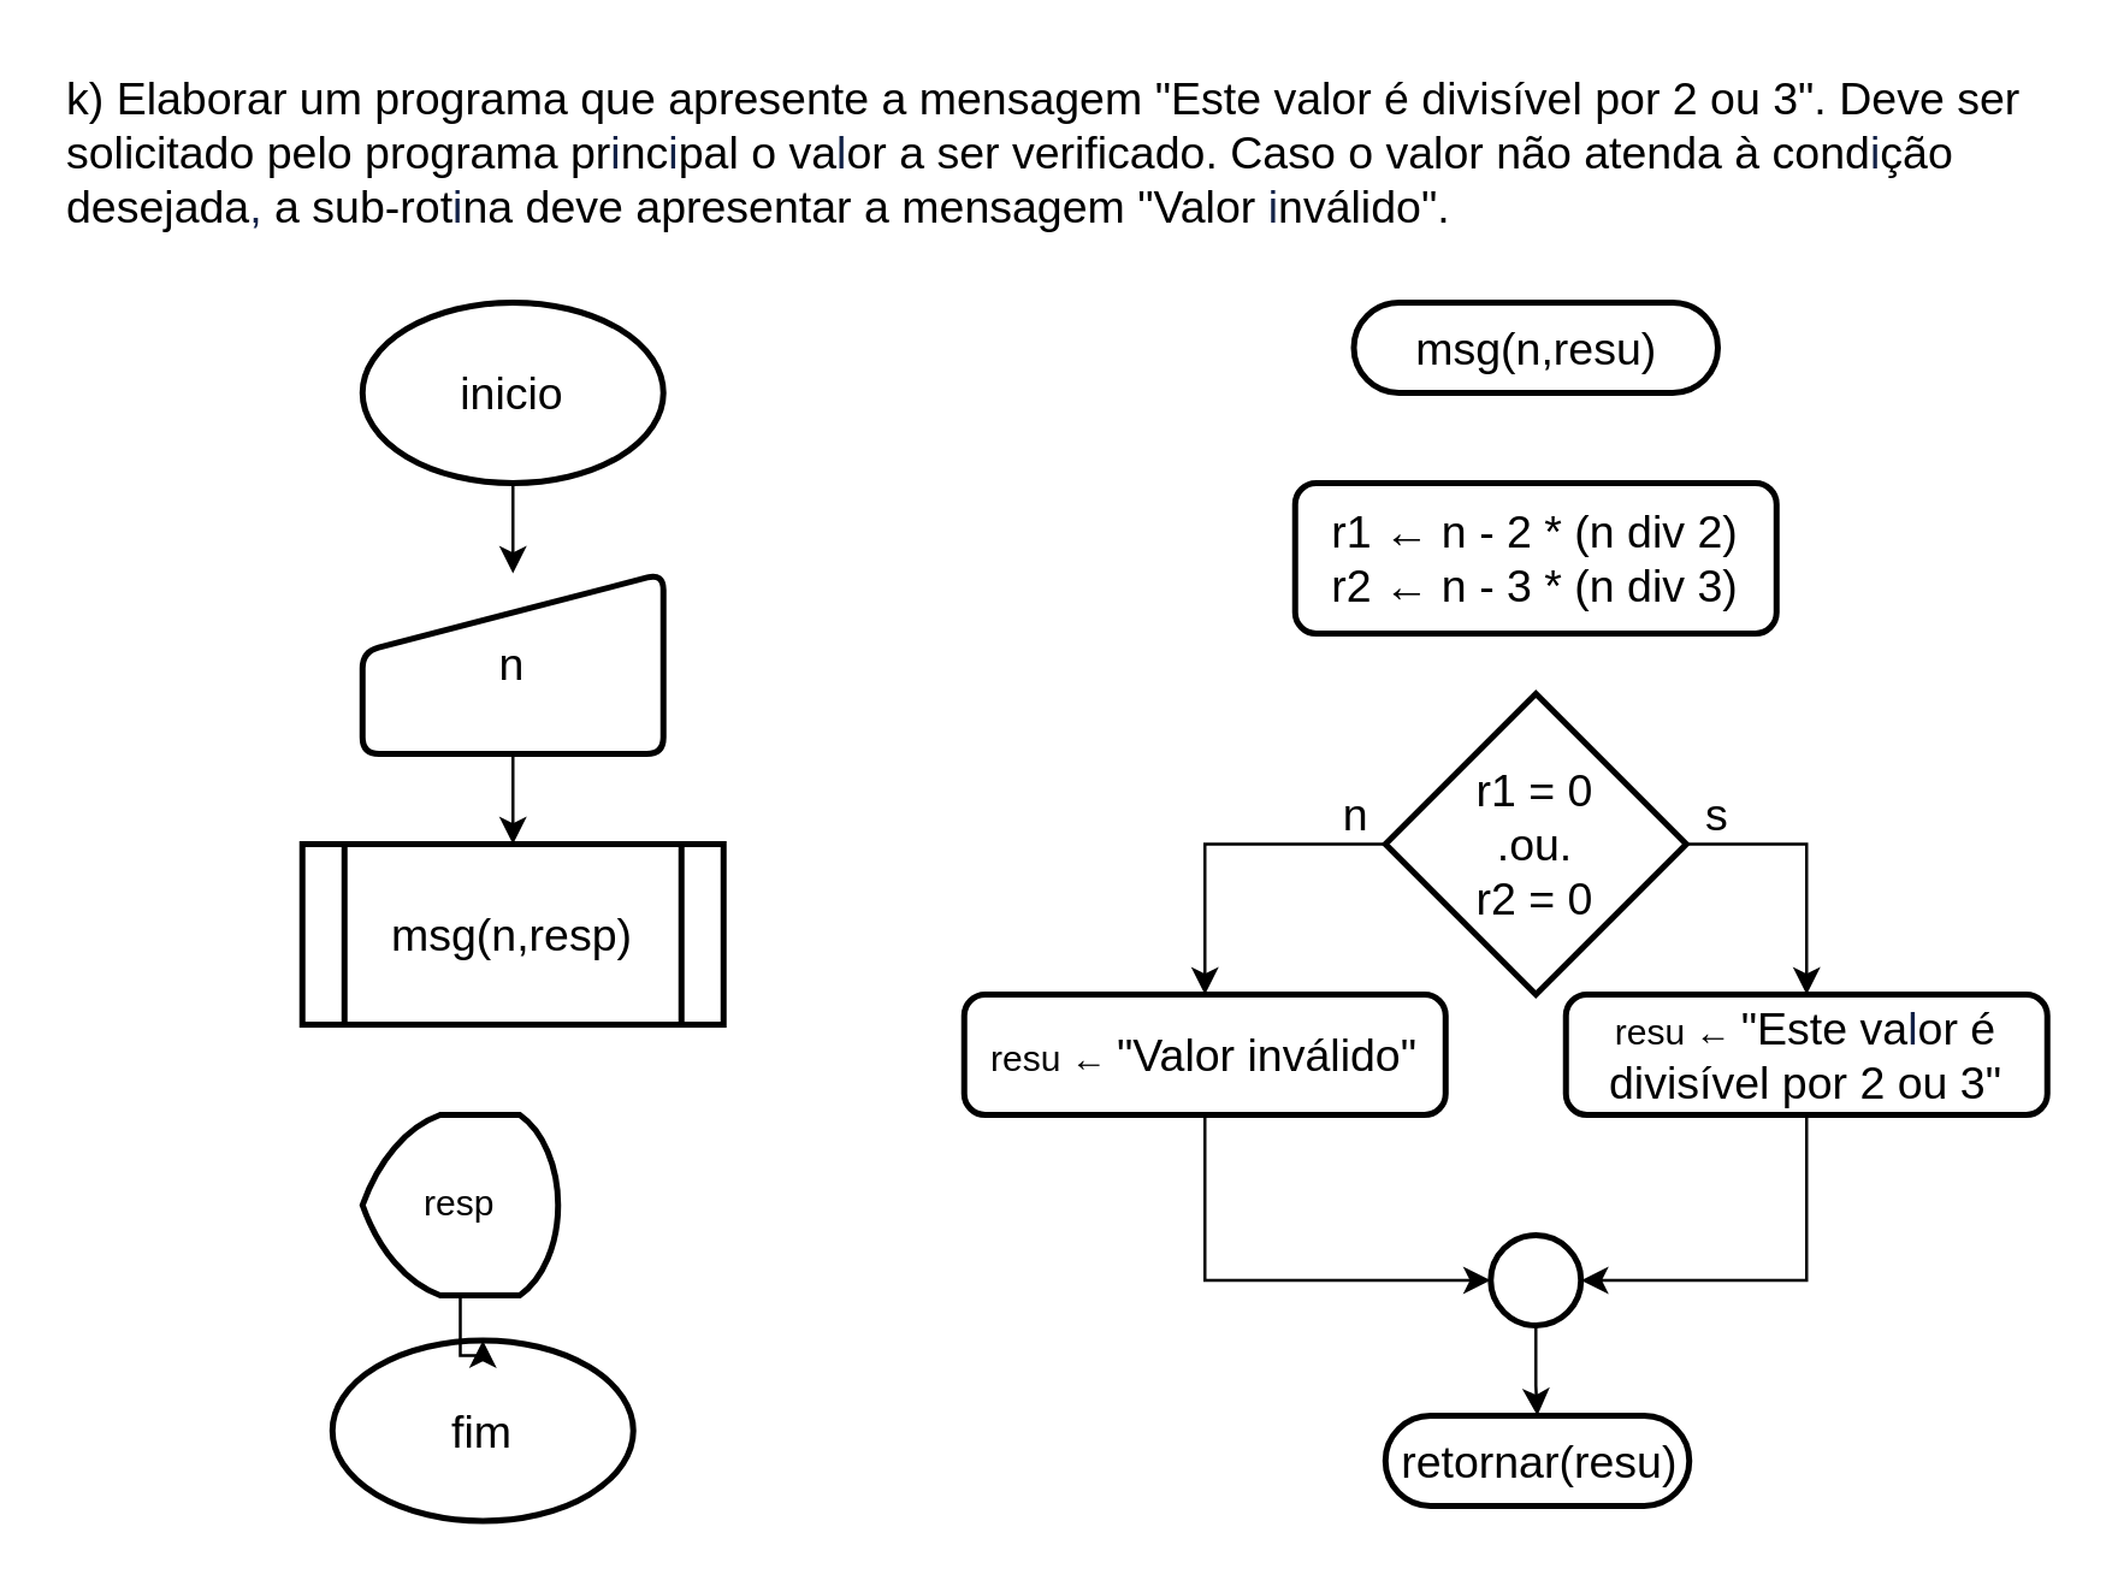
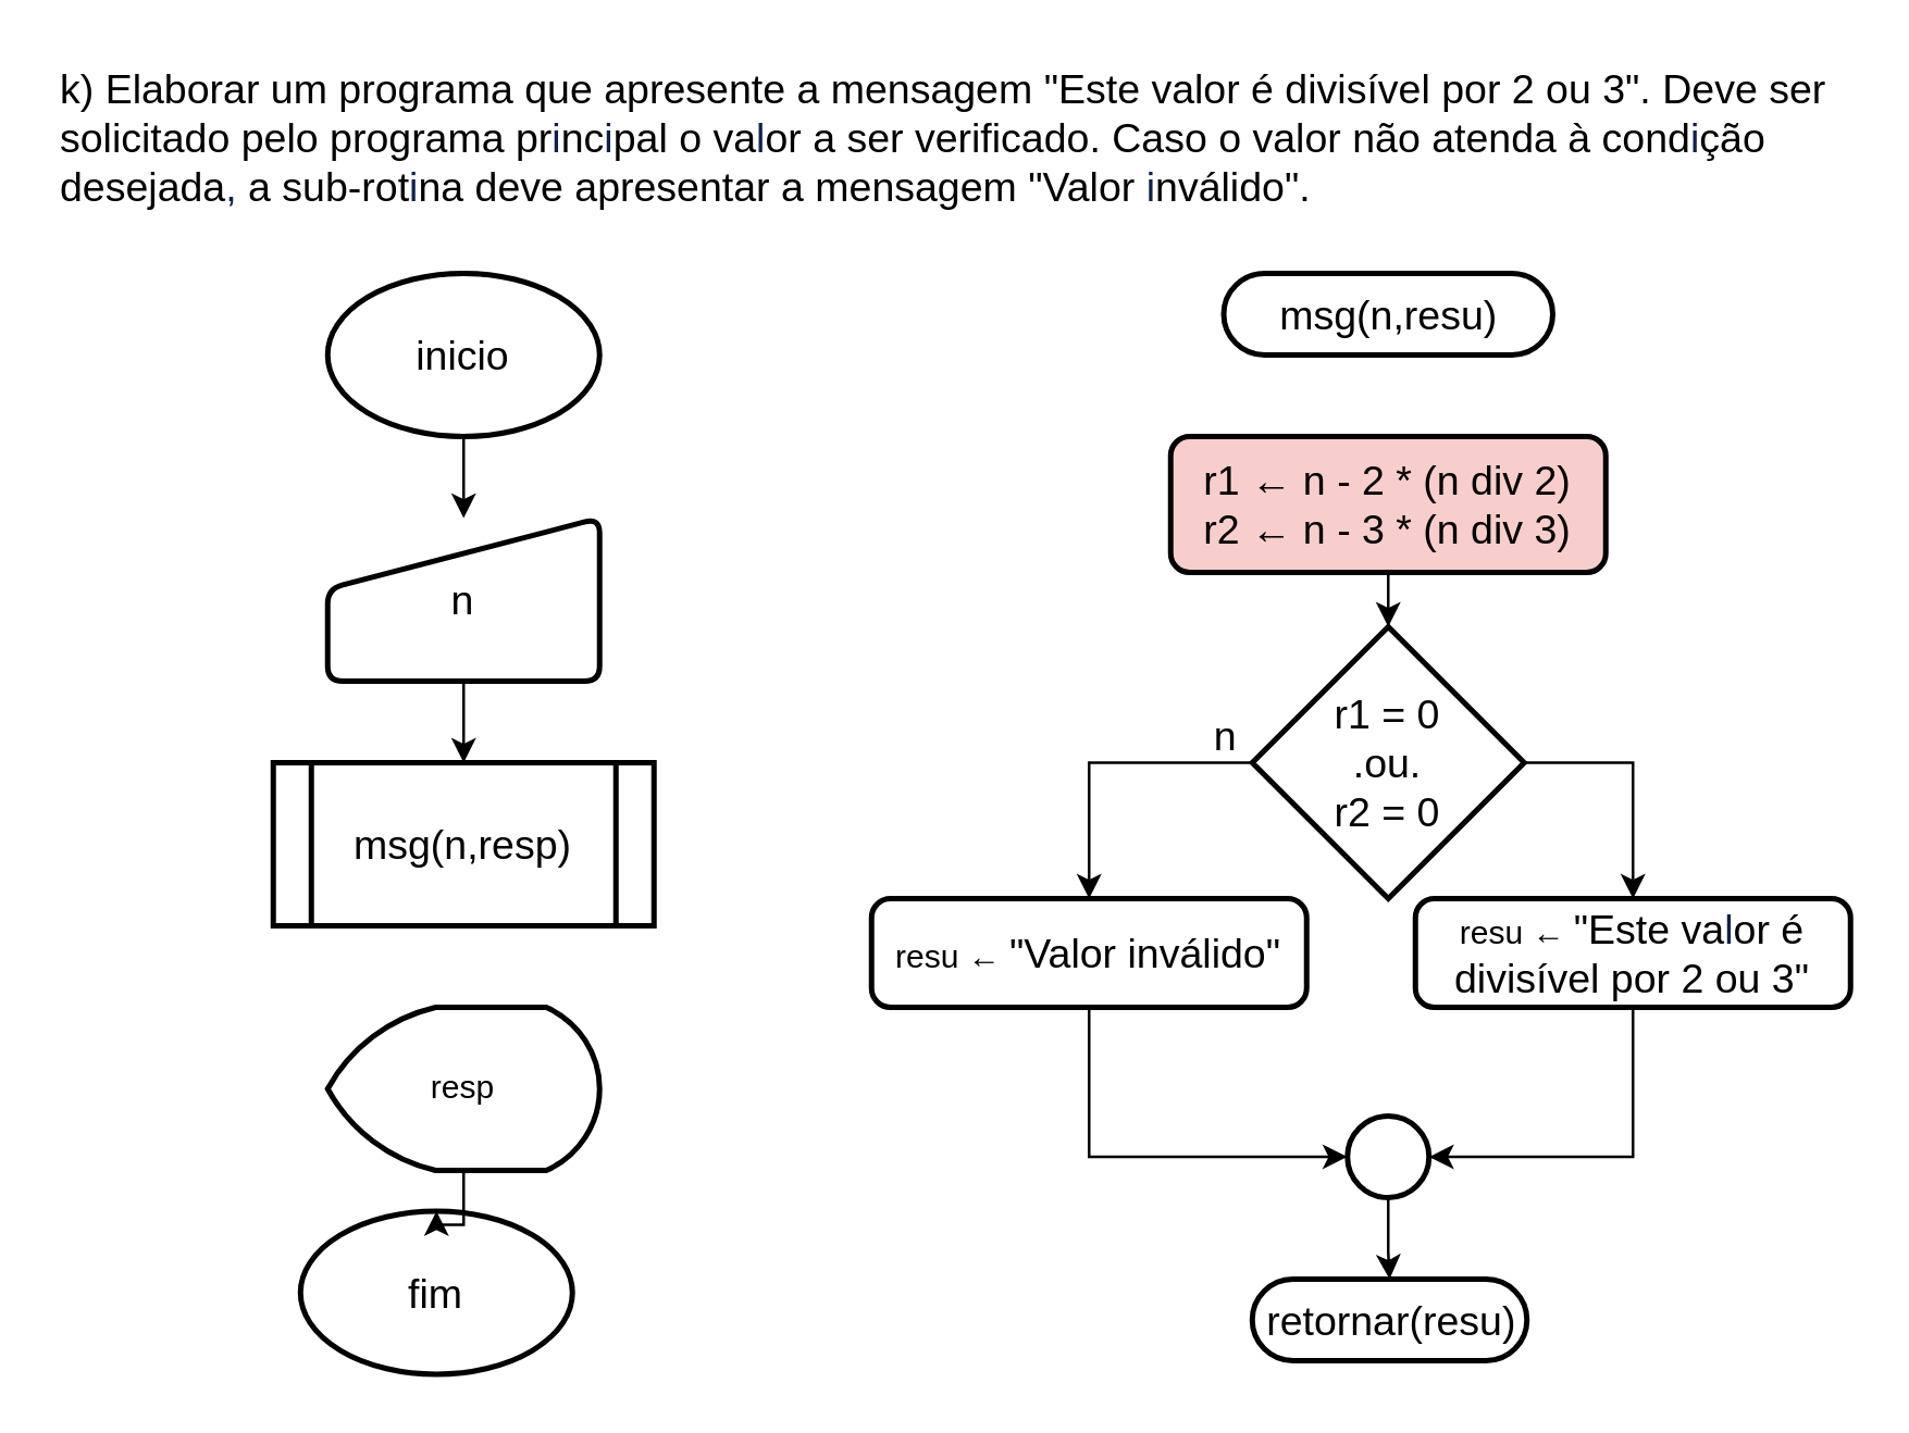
  <mxCell id="0" />
  <mxCell id="1" parent="0" />
  <mxCell id="2" value="&lt;span class=&quot;fontstyle0&quot; style=&quot;font-size: 15px;&quot;&gt;k) Elaborar um programa que apresente a mensagem &quot;Este valor é divisível por 2 ou 3&quot;. Deve ser&lt;br style=&quot;font-size: 15px;&quot;&gt;solicitado pelo programa pr&lt;/span&gt;&lt;span style=&quot;color: rgb(17, 33, 71); font-size: 15px;&quot; class=&quot;fontstyle0&quot;&gt;i&lt;/span&gt;&lt;span class=&quot;fontstyle0&quot; style=&quot;font-size: 15px;&quot;&gt;nc&lt;/span&gt;&lt;span style=&quot;color: rgb(17, 33, 71); font-size: 15px;&quot; class=&quot;fontstyle0&quot;&gt;i&lt;/span&gt;&lt;span class=&quot;fontstyle0&quot; style=&quot;font-size: 15px;&quot;&gt;pal o va&lt;/span&gt;&lt;span style=&quot;color: rgb(17, 33, 71); font-size: 15px;&quot; class=&quot;fontstyle0&quot;&gt;l&lt;/span&gt;&lt;span class=&quot;fontstyle0&quot; style=&quot;font-size: 15px;&quot;&gt;or a ser verificado. Caso o valor não atenda &lt;/span&gt;&lt;span class=&quot;fontstyle2&quot; style=&quot;font-size: 15px;&quot;&gt;à &lt;/span&gt;&lt;span class=&quot;fontstyle0&quot; style=&quot;font-size: 15px;&quot;&gt;cond&lt;/span&gt;&lt;span style=&quot;color: rgb(17, 33, 71); font-size: 15px;&quot; class=&quot;fontstyle0&quot;&gt;i&lt;/span&gt;&lt;span class=&quot;fontstyle0&quot; style=&quot;font-size: 15px;&quot;&gt;ção&lt;br style=&quot;font-size: 15px;&quot;&gt;desejada&lt;/span&gt;&lt;span style=&quot;color: rgb(17, 33, 71); font-size: 15px;&quot; class=&quot;fontstyle0&quot;&gt;, &lt;/span&gt;&lt;span class=&quot;fontstyle0&quot; style=&quot;font-size: 15px;&quot;&gt;a sub-rot&lt;/span&gt;&lt;span style=&quot;color: rgb(17, 33, 71); font-size: 15px;&quot; class=&quot;fontstyle0&quot;&gt;i&lt;/span&gt;&lt;span class=&quot;fontstyle0&quot; style=&quot;font-size: 15px;&quot;&gt;na deve apresentar a mensagem &quot;Valor &lt;/span&gt;&lt;span style=&quot;color: rgb(17, 33, 71); font-size: 15px;&quot; class=&quot;fontstyle0&quot;&gt;i&lt;/span&gt;&lt;span class=&quot;fontstyle0&quot; style=&quot;font-size: 15px;&quot;&gt;nválido&quot;.&lt;/span&gt; &lt;br style=&quot;font-size: 15px;&quot;&gt;" style="text;html=1;align=left;verticalAlign=middle;resizable=0;points=[];autosize=1;strokeColor=none;fillColor=none;fontSize=15;" parent="1" vertex="1"><mxGeometry width="660" height="60" as="geometry" x="20" y="20" /></mxCell>
  <mxCell id="3" value="msg(n,resu)" style="html=1;dashed=0;whitespace=wrap;shape=mxgraph.dfd.start;fontSize=15;strokeWidth=2;" parent="1" vertex="1"><mxGeometry x="449.5" y="100" width="121" height="30" as="geometry" /></mxCell>
  <mxCell id="4" value="retornar(resu)" style="html=1;dashed=0;whitespace=wrap;shape=mxgraph.dfd.start;fontSize=15;strokeWidth=2;" parent="1" vertex="1"><mxGeometry x="460" y="470" width="101" height="30" as="geometry" /></mxCell>
- <mxCell id="6" value="r1 ← n - 2 * (n div 2)&lt;br&gt;r2 ← n - 3 * (n div 3)" style="rounded=1;whiteSpace=wrap;html=1;absoluteArcSize=1;arcSize=14;strokeWidth=2;fontSize=15;" parent="1" vertex="1"><mxGeometry x="430" y="160" width="160" height="50" as="geometry" /></mxCell>
+ <mxCell id="5" value="" style="edgeStyle=orthogonalEdgeStyle;rounded=0;orthogonalLoop=1;jettySize=auto;html=1;fontSize=15;" parent="1" source="6" target="9" edge="1"><mxGeometry relative="1" as="geometry" /></mxCell>
+ <mxCell id="6" value="r1 ← n - 2 * (n div 2)&lt;br&gt;r2 ← n - 3 * (n div 3)" style="rounded=1;whiteSpace=wrap;html=1;absoluteArcSize=1;arcSize=14;strokeWidth=2;fontSize=15;fillColor=#f8cecc;" parent="1" vertex="1"><mxGeometry x="430" y="160" width="160" height="50" as="geometry" /></mxCell>
  <mxCell id="7" style="edgeStyle=orthogonalEdgeStyle;rounded=0;orthogonalLoop=1;jettySize=auto;html=1;exitX=0;exitY=0.5;exitDx=0;exitDy=0;exitPerimeter=0;" edge="1" parent="1" source="9" target="21"><mxGeometry relative="1" as="geometry" /></mxCell>
  <mxCell id="8" style="edgeStyle=orthogonalEdgeStyle;rounded=0;orthogonalLoop=1;jettySize=auto;html=1;exitX=1;exitY=0.5;exitDx=0;exitDy=0;exitPerimeter=0;" edge="1" parent="1" source="9" target="23"><mxGeometry relative="1" as="geometry" /></mxCell>
  <mxCell id="9" value="r1 = 0&lt;br&gt;.ou.&lt;br&gt;r2 = 0" style="strokeWidth=2;html=1;shape=mxgraph.flowchart.decision;whiteSpace=wrap;fontSize=15;" parent="1" vertex="1"><mxGeometry x="460" y="230" width="100" height="100" as="geometry" /></mxCell>
- <mxCell id="10" value="s" style="text;html=1;align=center;verticalAlign=middle;resizable=0;points=[];autosize=1;strokeColor=none;fillColor=none;fontSize=15;" parent="1" vertex="1"><mxGeometry x="560" y="260" width="20" height="20" as="geometry" /></mxCell>
  <mxCell id="11" value="n" style="text;html=1;align=center;verticalAlign=middle;resizable=0;points=[];autosize=1;strokeColor=none;fillColor=none;fontSize=15;" parent="1" vertex="1"><mxGeometry x="440" y="260" width="20" height="20" as="geometry" /></mxCell>
  <mxCell id="12" value="" style="edgeStyle=orthogonalEdgeStyle;rounded=0;orthogonalLoop=1;jettySize=auto;html=1;fontSize=15;" parent="1" source="13" target="4" edge="1"><mxGeometry relative="1" as="geometry" /></mxCell>
  <mxCell id="13" value="" style="verticalLabelPosition=bottom;verticalAlign=top;html=1;shape=mxgraph.flowchart.on-page_reference;fontSize=15;strokeWidth=2;" parent="1" vertex="1"><mxGeometry x="495" y="410" width="30" height="30" as="geometry" /></mxCell>
  <mxCell id="14" value="fim" style="strokeWidth=2;html=1;shape=mxgraph.flowchart.start_1;whiteSpace=wrap;fontSize=15;" parent="1" vertex="1"><mxGeometry x="110" y="445" width="100" height="60" as="geometry" /></mxCell>
  <mxCell id="15" value="" style="edgeStyle=orthogonalEdgeStyle;rounded=0;orthogonalLoop=1;jettySize=auto;html=1;fontSize=15;" parent="1" source="16" target="18" edge="1"><mxGeometry relative="1" as="geometry" /></mxCell>
  <mxCell id="16" value="inicio" style="strokeWidth=2;html=1;shape=mxgraph.flowchart.start_1;whiteSpace=wrap;fontSize=15;" parent="1" vertex="1"><mxGeometry x="120" y="100" width="100" height="60" as="geometry" /></mxCell>
  <mxCell id="17" value="" style="edgeStyle=orthogonalEdgeStyle;rounded=0;orthogonalLoop=1;jettySize=auto;html=1;fontSize=15;" parent="1" source="18" target="19" edge="1"><mxGeometry relative="1" as="geometry" /></mxCell>
  <mxCell id="18" value="n" style="html=1;strokeWidth=2;shape=manualInput;whiteSpace=wrap;rounded=1;size=26;arcSize=11;fontSize=15;" parent="1" vertex="1"><mxGeometry x="120" y="190" width="100" height="60" as="geometry" /></mxCell>
  <mxCell id="19" value="&lt;span style=&quot;&quot;&gt;msg(n,resp)&lt;/span&gt;" style="shape=process;whiteSpace=wrap;html=1;backgroundOutline=1;fontSize=15;strokeWidth=2;rounded=1;arcSize=0;" parent="1" vertex="1"><mxGeometry x="100" y="280" width="140" height="60" as="geometry" /></mxCell>
  <mxCell id="20" style="edgeStyle=orthogonalEdgeStyle;rounded=0;orthogonalLoop=1;jettySize=auto;html=1;exitX=0.5;exitY=1;exitDx=0;exitDy=0;entryX=0;entryY=0.5;entryDx=0;entryDy=0;entryPerimeter=0;" edge="1" parent="1" source="21" target="13"><mxGeometry relative="1" as="geometry" /></mxCell>
  <mxCell id="21" value="resu ←&amp;nbsp;&lt;span style=&quot;font-size: 15px; text-align: left;&quot;&gt;&quot;Valor&amp;nbsp;&lt;/span&gt;&lt;span style=&quot;font-size: 15px; text-align: left;&quot;&gt;inválido&quot;&lt;/span&gt;" style="rounded=1;whiteSpace=wrap;html=1;absoluteArcSize=1;arcSize=14;strokeWidth=2;" vertex="1" parent="1"><mxGeometry x="320" y="330" width="160" height="40" as="geometry" /></mxCell>
  <mxCell id="22" style="edgeStyle=orthogonalEdgeStyle;rounded=0;orthogonalLoop=1;jettySize=auto;html=1;exitX=0.5;exitY=1;exitDx=0;exitDy=0;entryX=1;entryY=0.5;entryDx=0;entryDy=0;entryPerimeter=0;" edge="1" parent="1" source="23" target="13"><mxGeometry relative="1" as="geometry" /></mxCell>
  <mxCell id="23" value="resu ←&amp;nbsp;&lt;span style=&quot;font-size: 15px; text-align: left;&quot; class=&quot;fontstyle0&quot;&gt;&quot;Este va&lt;/span&gt;&lt;span style=&quot;font-size: 15px; text-align: left; color: rgb(17, 33, 71);&quot; class=&quot;fontstyle0&quot;&gt;l&lt;/span&gt;&lt;span style=&quot;font-size: 15px; text-align: left;&quot; class=&quot;fontstyle0&quot;&gt;or é&lt;br&gt;divisível por 2 ou 3&quot;&lt;/span&gt;" style="rounded=1;whiteSpace=wrap;html=1;absoluteArcSize=1;arcSize=14;strokeWidth=2;" vertex="1" parent="1"><mxGeometry x="520" y="330" width="160" height="40" as="geometry" /></mxCell>
  <mxCell id="24" value="" style="edgeStyle=orthogonalEdgeStyle;rounded=0;orthogonalLoop=1;jettySize=auto;html=1;" edge="1" parent="1" source="25" target="14"><mxGeometry relative="1" as="geometry" /></mxCell>
- <mxCell id="25" value="resp" style="strokeWidth=2;html=1;shape=mxgraph.flowchart.display;whiteSpace=wrap;" vertex="1" parent="1"><mxGeometry x="120" y="370" width="65" height="60" as="geometry" /></mxCell>
+ <mxCell id="25" value="resp" style="strokeWidth=2;html=1;shape=mxgraph.flowchart.display;whiteSpace=wrap;" vertex="1" parent="1"><mxGeometry x="120" y="370" width="100" height="60" as="geometry" /></mxCell>
